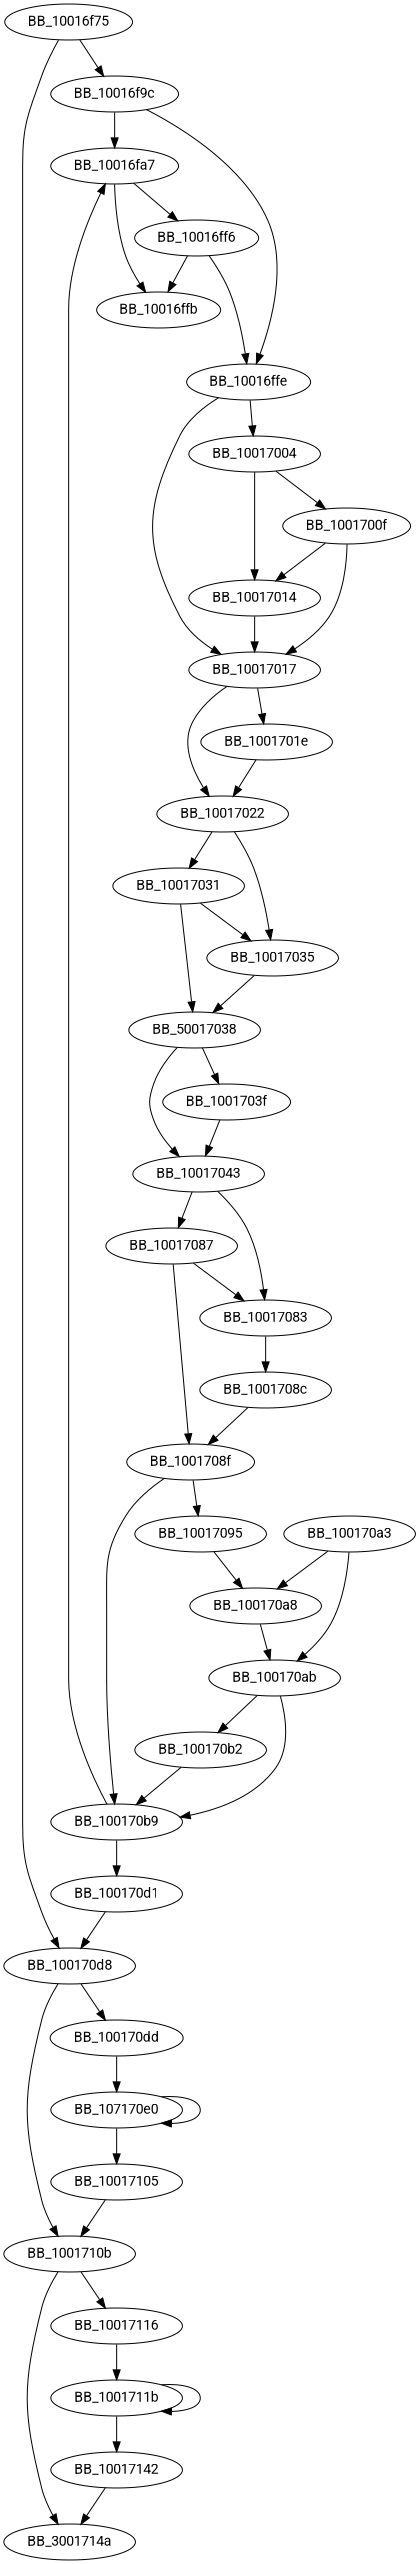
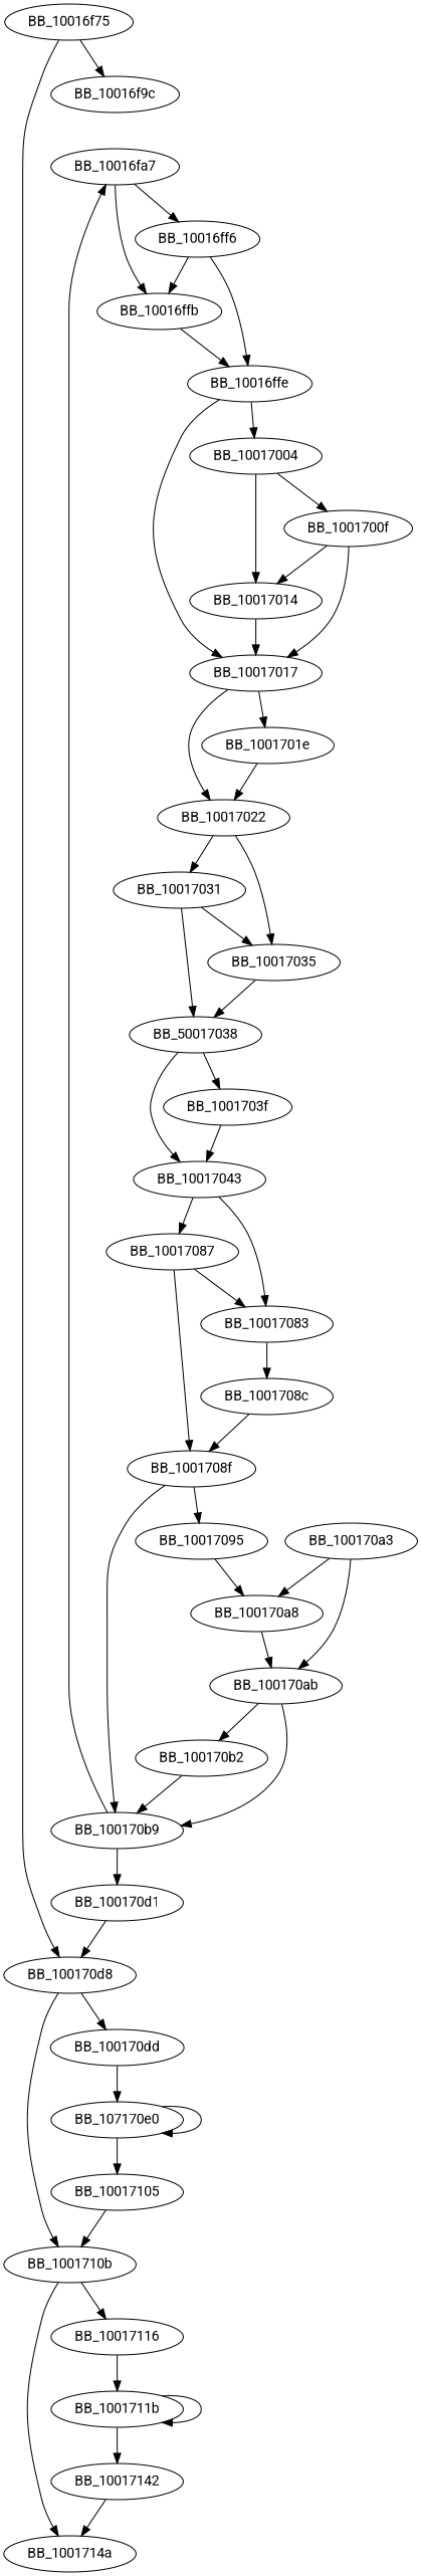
  digraph {
    fontname=Roboto
    node [fontname=Roboto]
    edge [fontname=Roboto]
    BB_10016f75
    BB_10016f9c
    BB_100170d8
    BB_10016fa7
    BB_100170dd
    BB_1001710b
    BB_10016ff6
    BB_10016ffb
    n9 [label=BB_107170e0]
    BB_10017116
-   BB_1001714a [label=BB_3001714a]
+   BB_1001714a
    BB_10016ffe
    BB_10017004
    BB_10017017
    BB_1001700f
    BB_10017014
    BB_10017022
    BB_10017031
    BB_10017035
    n20 [label=BB_50017038]
    BB_1001701e
    BB_1001703f
    BB_10017043
    BB_10017083
    BB_10017087
    BB_1001708c
    BB_1001708f
    BB_10017095
    BB_100170b9
    BB_100170a8
    BB_100170d1
    BB_100170a3
    BB_100170ab
    BB_100170b2
    BB_10017105
    BB_1001711b
    BB_10017142
    BB_10016f75 -> BB_10016f9c
    BB_10016f75 -> BB_100170d8
-   BB_10016f9c -> BB_10016fa7
    BB_100170d8 -> BB_100170dd
    BB_100170d8 -> BB_1001710b
    BB_10016fa7 -> BB_10016ff6
    BB_10016fa7 -> BB_10016ffb
    BB_100170dd -> n9
    BB_1001710b -> BB_10017116
    BB_1001710b -> BB_1001714a
    BB_10016ff6 -> BB_10016ffb
    BB_10016ff6 -> BB_10016ffe
-   BB_10016f9c -> BB_10016ffe
+   BB_10016ffb -> BB_10016ffe
    n9 -> n9
    n9 -> BB_10017105
    BB_10017116 -> BB_1001711b
    BB_10016ffe -> BB_10017004
    BB_10016ffe -> BB_10017017
    BB_10017004 -> BB_1001700f
    BB_10017004 -> BB_10017014
    BB_10017017 -> BB_10017022
    BB_10017017 -> BB_1001701e
    BB_1001700f -> BB_10017017
    BB_1001700f -> BB_10017014
    BB_10017014 -> BB_10017017
    BB_10017022 -> BB_10017031
    BB_10017022 -> BB_10017035
    BB_10017031 -> BB_10017035
    BB_10017031 -> n20
    BB_10017035 -> n20
    n20 -> BB_1001703f
    n20 -> BB_10017043
    BB_1001701e -> BB_10017022
    BB_1001703f -> BB_10017043
    BB_10017043 -> BB_10017083
    BB_10017043 -> BB_10017087
    BB_10017083 -> BB_1001708c
    BB_10017087 -> BB_10017083
    BB_10017087 -> BB_1001708f
    BB_1001708c -> BB_1001708f
    BB_1001708f -> BB_10017095
    BB_1001708f -> BB_100170b9
    BB_10017095 -> BB_100170a8
    BB_100170b9 -> BB_10016fa7
    BB_100170b9 -> BB_100170d1
    BB_100170a8 -> BB_100170ab
    BB_100170d1 -> BB_100170d8
    BB_100170a3 -> BB_100170a8
    BB_100170a3 -> BB_100170ab
    BB_100170ab -> BB_100170b9
    BB_100170ab -> BB_100170b2
    BB_100170b2 -> BB_100170b9
    BB_10017105 -> BB_1001710b
    BB_1001711b -> BB_1001711b
    BB_1001711b -> BB_10017142
    BB_10017142 -> BB_1001714a
  }
